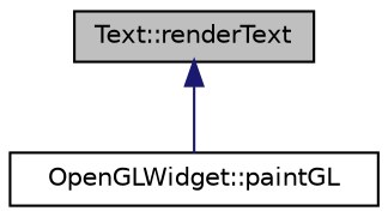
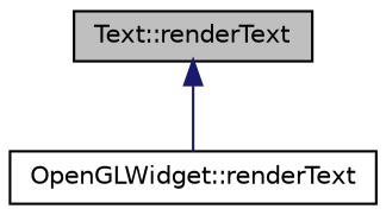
  digraph {
    rankdir=TB
    node [color=black fontname=Helvetica fontsize=10 shape=record style=filled]
    n1 [fillcolor=grey75 fontcolor=black height=0.2 label="Text::renderText" width=0.4]
-   n2 [fillcolor=white height=0.2 label="OpenGLWidget::paintGL" width=0.4]
+   n2 [fillcolor=white height=0.2 label="OpenGLWidget::renderText" width=0.4]
    n1 -> n2 [color=midnightblue dir=back fontname=Helvetica fontsize=10 labelfontname=Helvetica labelfontsize=10 style=solid]
  }
